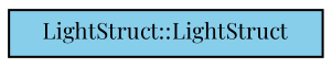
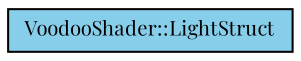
  digraph {
    rankdir=TB
    fontname="Playfair Display"
-   n1 [color=black fillcolor=skyblue fontname="Playfair Display" fontsize=10 height=0.2 label="LightStruct::LightStruct" shape=record style=filled width=0.4]
+   n1 [color=black fillcolor=skyblue fontname="Playfair Display" fontsize=10 height=0.2 label="VoodooShader::LightStruct" shape=record style=filled width=0.4]
  }
